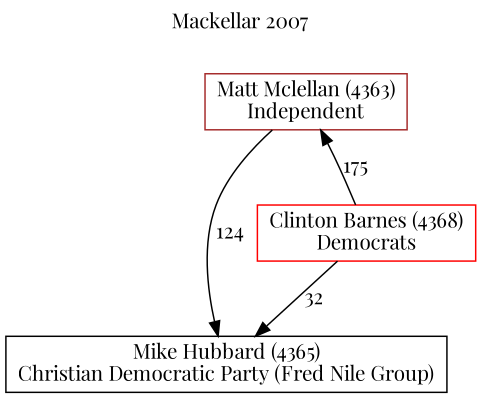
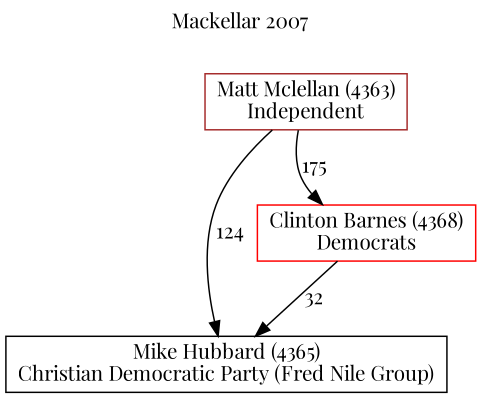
  digraph {
    fontname="Playfair Display"
    label="Mackellar 2007"
    labelloc=t
    mclimit=10
    node [fontname="Playfair Display" shape=box]
    edge [fontname="Playfair Display"]
    n1 [color=black label="Mike Hubbard (4365)\nChristian Democratic Party (Fred Nile Group)"]
    n2 [color=brown label="Matt Mclellan (4363)\nIndependent"]
    n3 [color=red label="Clinton Barnes (4368)\nDemocrats"]
    n2 -> n1 [label=124]
    n3 -> n1 [label=32]
-   n3 -> n2 [label=175]
+   n2 -> n3 [label=175]
  }
